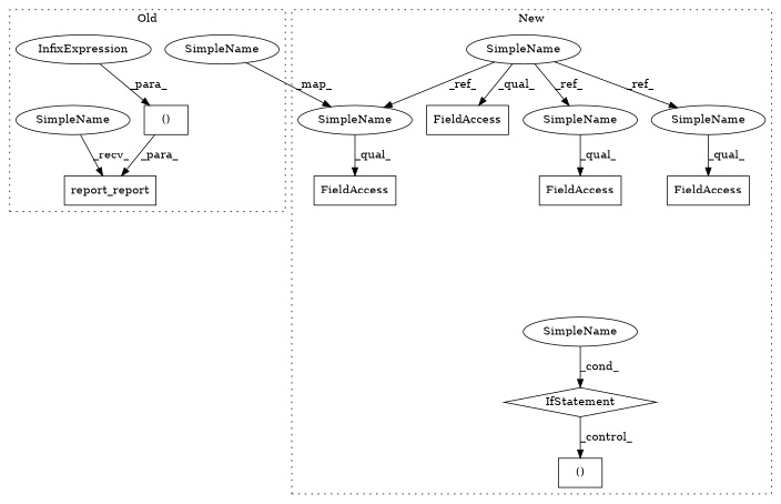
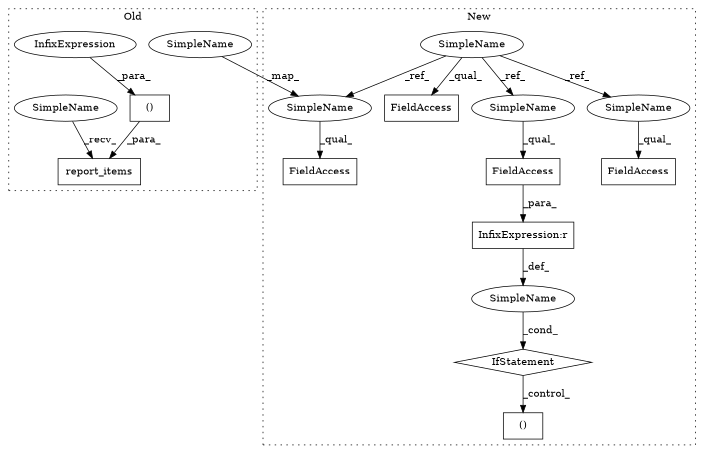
  digraph {
    node [a=42 l=4 s=8034 shape=box]
-   n1 [a=32 l="13,1" label=report_report s="7929,8238"]
+   n1 [a=32 l="13,1" label=report_items s="7929,8238"]
    n2 [a=106 l=202 label="()"]
    n3 [a=45 l=13 label=InfixExpression shape=ellipse]
    n4 [label=SimpleName s=7995 shape=ellipse]
    n5 [label=SimpleName s=7924 shape=ellipse]
    n6 [a=25 l="4,2" label=IfStatement s="7997,8021" shape=diamond]
    n7 [a=106 l=85 label="()" s=8157]
    n8 [label=SimpleName shape=ellipse l="" s=""]
+   n9 [a=27 label="InfixExpression:r" s=8013]
    n10 [a=22 l=12 label=FieldAccess s=8001]
    n11 [label=SimpleName s=7942 shape=ellipse]
    n12 [a=22 l=25 label=FieldAccess s=8102]
    n13 [a=22 l=14 label=FieldAccess s=8213]
    n14 [a=22 l=25 label=FieldAccess s=8076]
    n15 [label=SimpleName s=8001 shape=ellipse]
    n16 [label=SimpleName s=8076 shape=ellipse]
    n17 [label=SimpleName s=8213 shape=ellipse]
    subgraph cluster_1 {
      label=Old
      style=dotted
      n1
      n2
      n3
      n4
      n5
    }
    subgraph cluster_2 {
      label=New
      style=dotted
      n6
      n7
      n8
+     n9
      n10
      n11
      n12
      n13
      n14
      n15
      n16
      n17
    }
    n2 -> n1 [label=_para_]
    n3 -> n2 [label=_para_]
    n4 -> n17 [label=_map_]
    n5 -> n1 [label=_recv_]
    n6 -> n7 [label=_control_]
    n8 -> n6 [label=_cond_]
+   n9 -> n8 [label=_def_]
+   n10 -> n9 [label=_para_]
    n11 -> n12 [label=_qual_]
    n11 -> n15 [label=_ref_]
    n11 -> n16 [label=_ref_]
    n11 -> n17 [label=_ref_]
    n15 -> n10 [label=_qual_]
    n16 -> n14 [label=_qual_]
    n17 -> n13 [label=_qual_]
  }
